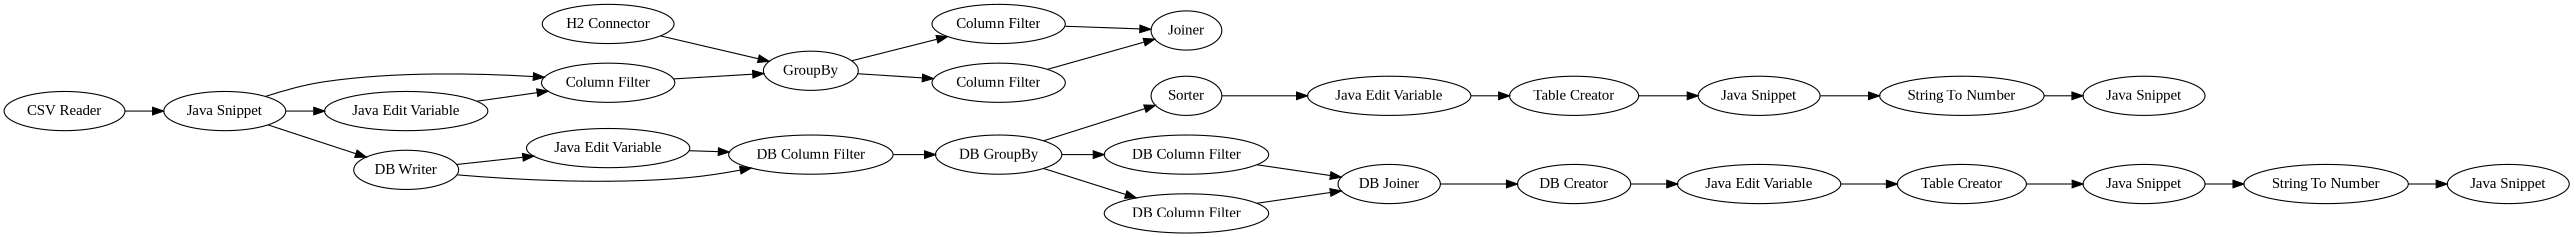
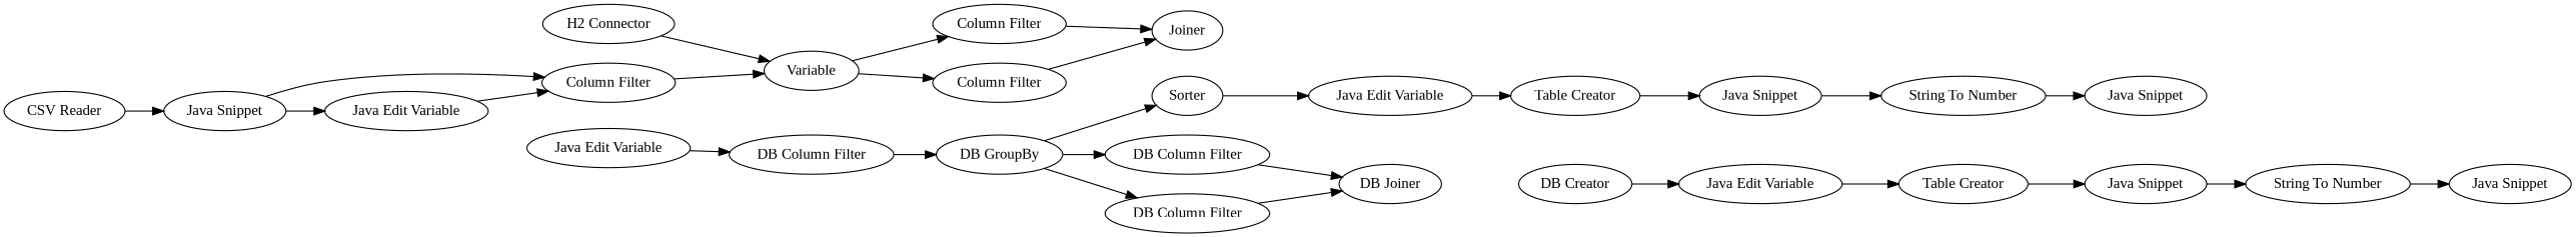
  digraph {
    fontname="Liberation Serif"
    rankdir=LR
    node [fontname="Liberation Serif"]
    edge [fontname="Liberation Serif"]
    n1 [label="Java Snippet"]
-   n2 [label="DB Writer"]
    n3 [label="Java Edit Variable"]
    n4 [label="Column Filter"]
    n5 [label="DB Column Filter"]
    n6 [label="Java Edit Variable"]
-   n7 [label=GroupBy]
+   n7 [label=Variable]
    n8 [label="DB GroupBy"]
    n9 [label="DB Column Filter"]
    n10 [label="DB Joiner"]
    n11 [label="DB Creator"]
    n12 [label="Java Edit Variable"]
    n13 [label="DB Column Filter"]
    n14 [label=Sorter]
    n15 [label="Column Filter"]
    n16 [label="Column Filter"]
    n17 [label=Joiner]
    n18 [label="Java Edit Variable"]
    n19 [label="Table Creator"]
    n20 [label="Java Snippet"]
    n21 [label="String To Number"]
    n22 [label="Java Snippet"]
    n23 [label="String To Number"]
    n24 [label="Java Snippet"]
    n25 [label="Table Creator"]
    n26 [label="Java Snippet"]
    n27 [label="H2 Connector"]
    n28 [label="CSV Reader"]
-   n1 -> n2
    n1 -> n3
    n1 -> n4
-   n2 -> n5
-   n2 -> n6
    n3 -> n4
    n4 -> n7
    n5 -> n8
    n6 -> n5
    n7 -> n15
    n7 -> n16
    n8 -> n9
    n8 -> n13
    n8 -> n14
    n9 -> n10
-   n10 -> n11
    n11 -> n12
    n12 -> n25
    n13 -> n10
    n14 -> n18
    n15 -> n17
    n16 -> n17
    n18 -> n19
    n19 -> n20
    n20 -> n21
    n21 -> n26
    n22 -> n23
    n23 -> n24
    n25 -> n22
    n27 -> n7
    n28 -> n1
  }
